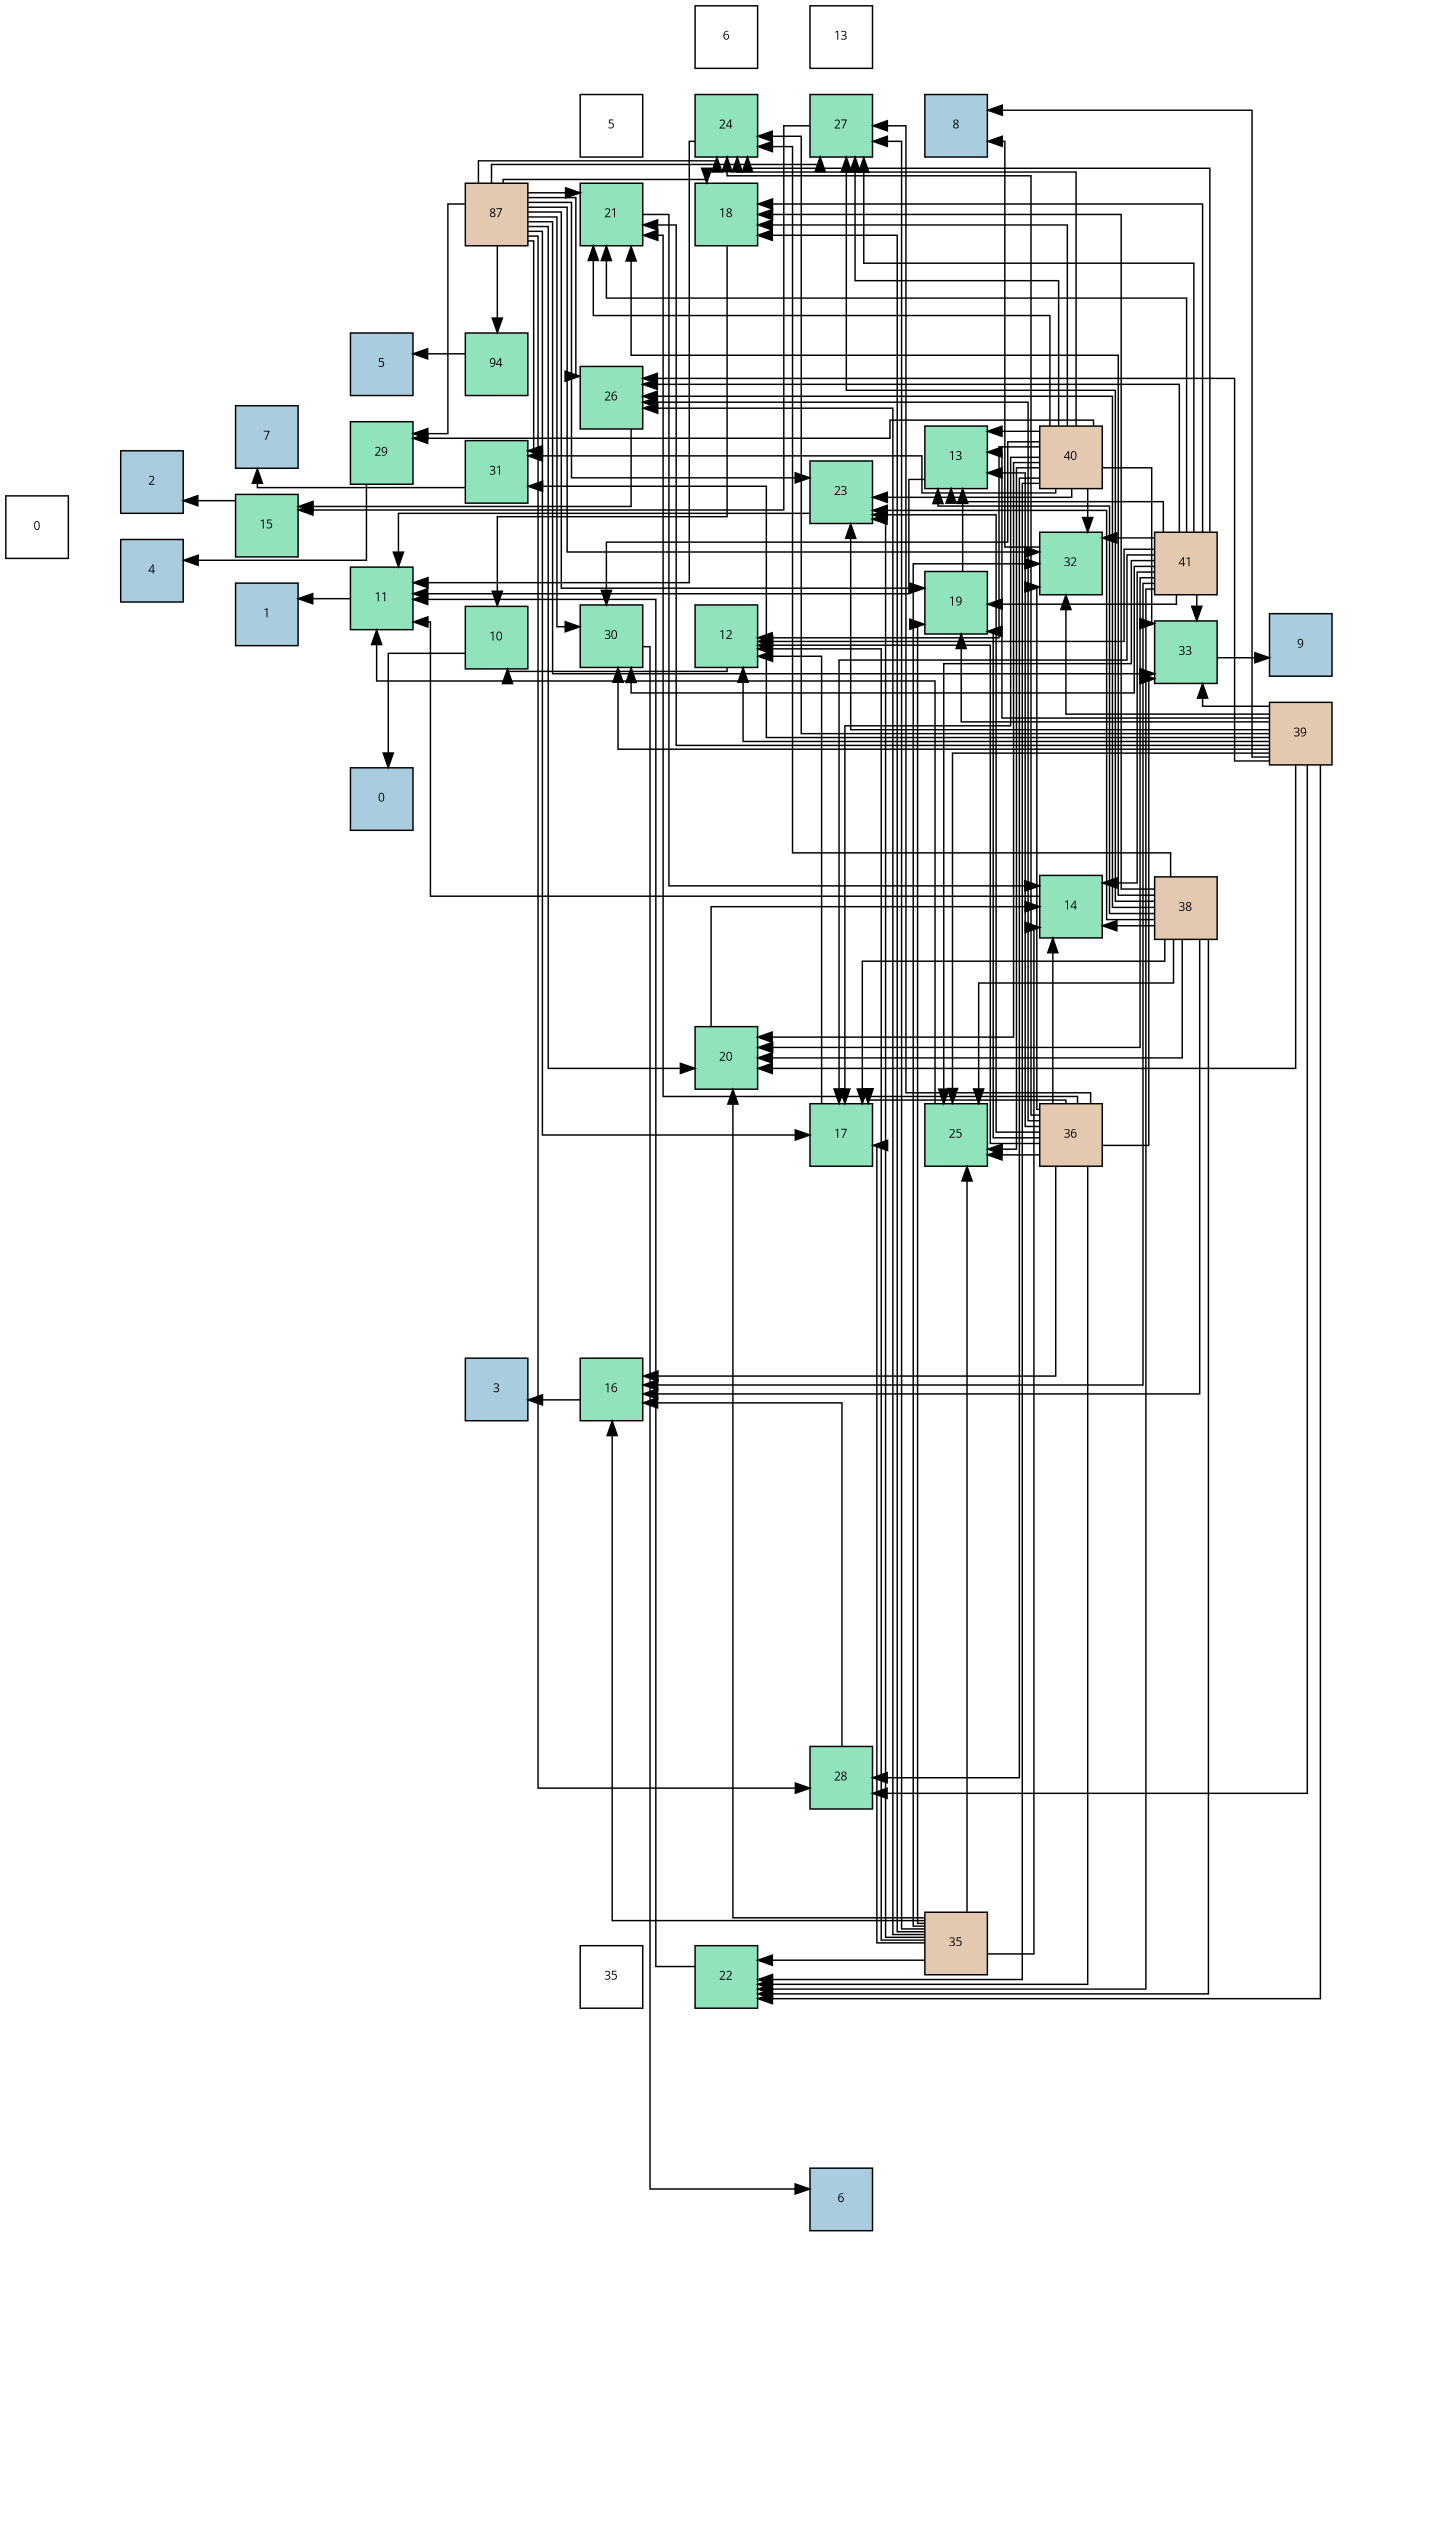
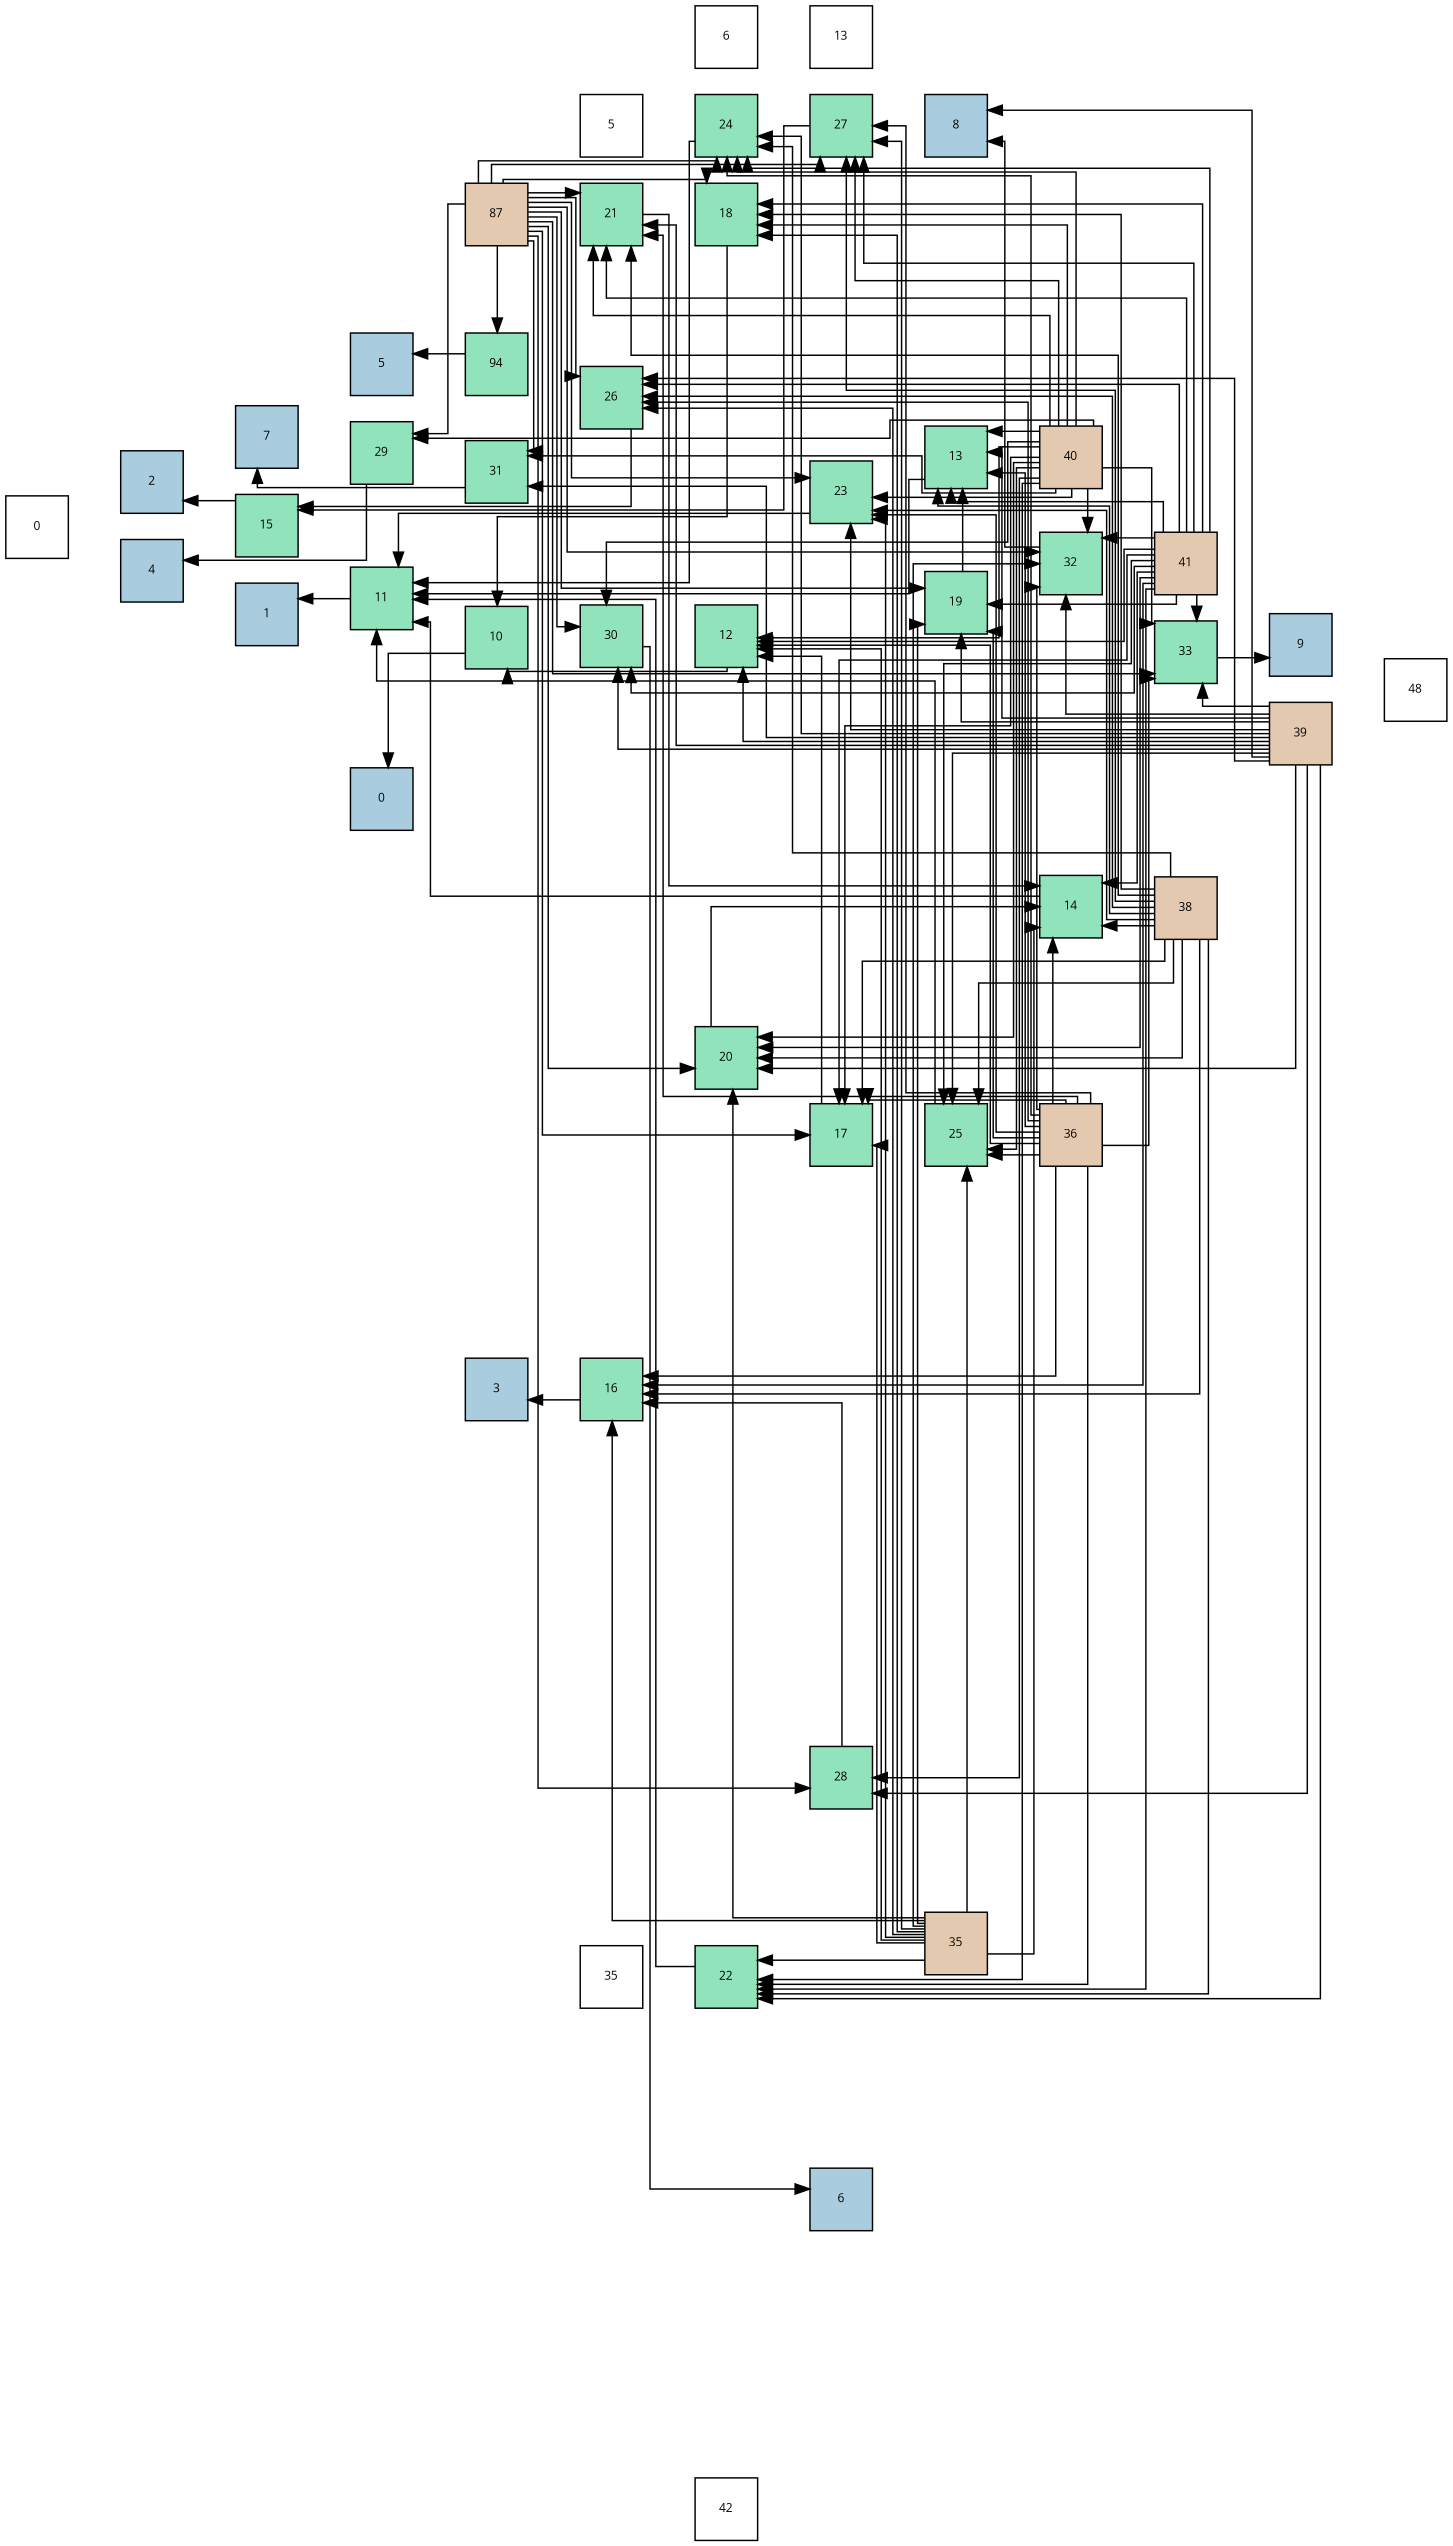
  digraph {
    fontname="Open Sans"
    rank=same
    rankdir=LR
    splines=ortho
    node [fillcolor="#91e3bb" fixedsize=true fontname="Open Sans" fontsize=8 shape=square style=filled]
    edge [constraint=false fontname="Open Sans" style=vis]
    n1 [fillcolor="#ffffff" label=0 width=0.6]
    n2 [fillcolor="#a9ccde" label=2 width=0.6]
    n3 [fillcolor="#a9ccde" label=4 width=0.6]
    n4 [fillcolor="#a9ccde" label=7 width=0.6]
    n5 [label=15 width=0.6]
    n6 [fillcolor="#a9ccde" label=1 width=0.6]
    n7 [fillcolor="#a9ccde" label=5 width=0.6]
    n8 [label=29 width=0.6]
    n9 [label=11 width=0.6]
    n10 [fillcolor="#e3c9af" label=87 width=0.6]
    n11 [label=94 width=0.6]
    n12 [label=31 width=0.6]
    n13 [fillcolor="#ffffff" label=5 width=0.6]
    n14 [label=21 width=0.6]
    n15 [label=24 width=0.6]
    n16 [label=26 width=0.6]
    n17 [label=18 width=0.6]
    n18 [label=27 width=0.6]
    n19 [label=30 width=0.6]
    n20 [label=23 width=0.6]
    n21 [label=20 width=0.6]
    n22 [label=17 width=0.6]
    n23 [label=19 width=0.6]
    n24 [label=32 width=0.6]
    n25 [label=28 width=0.6]
    n26 [label=33 width=0.6]
    n27 [fillcolor="#ffffff" label=6 width=0.6]
    n28 [label=14 width=0.6]
    n29 [fillcolor="#ffffff" label=13 width=0.6]
    n30 [label=12 width=0.6]
    n31 [label=10 width=0.6]
    n32 [fillcolor="#a9ccde" label=8 width=0.6]
    n33 [label=13 width=0.6]
    n34 [fillcolor="#a9ccde" label=6 width=0.6]
    n35 [label=25 width=0.6]
    n36 [fillcolor="#e3c9af" label=41 width=0.6]
    n37 [label=16 width=0.6]
    n38 [fillcolor="#e3c9af" label=35 width=0.6]
    n39 [fillcolor="#a9ccde" label=9 width=0.6]
    n40 [fillcolor="#e3c9af" label=39 width=0.6]
    n41 [fillcolor="#a9ccde" label=0 width=0.6]
    n42 [fillcolor="#e3c9af" label=38 width=0.6]
    n43 [fillcolor="#e3c9af" label=40 width=0.6]
    n44 [fillcolor="#a9ccde" label=3 width=0.6]
    n45 [label=22 width=0.6]
    n46 [fillcolor="#ffffff" label=35 width=0.6]
    n47 [fillcolor="#e3c9af" label=36 width=0.6]
+   n48 [fillcolor="#ffffff" label=42 width=0.6]
+   n49 [fillcolor="#ffffff" label=48 width=0.6]
    n1 -> n2 [constraint=true style=invis]
    n1 -> n3 [constraint=true style=invis]
    n2 -> n4 [constraint=true style=invis]
    n2 -> n5 [constraint=true style=invis]
    n3 -> n5 [constraint=true style=invis]
    n3 -> n6 [constraint=true style=invis]
    n4 -> n7 [constraint=true style=invis]
    n4 -> n8 [constraint=true style=invis]
    n5 -> n2
    n5 -> n8 [constraint=true style=invis]
    n5 -> n9 [constraint=true style=invis]
    n6 -> n9 [constraint=true style=invis]
    n6 -> n41 [constraint=true style=invis]
    n7 -> n10 [constraint=true style=invis]
    n7 -> n11 [constraint=true style=invis]
    n8 -> n3
    n8 -> n11 [constraint=true style=invis]
    n8 -> n12 [constraint=true style=invis]
    n9 -> n6
    n9 -> n12 [constraint=true style=invis]
    n9 -> n31 [constraint=true style=invis]
    n10 -> n8
    n10 -> n11
    n10 -> n12
    n10 -> n13 [constraint=true style=invis]
    n10 -> n14
    n10 -> n14 [constraint=true style=invis]
    n10 -> n15
    n10 -> n16
    n10 -> n17
    n10 -> n18
    n10 -> n19
    n10 -> n20
    n10 -> n21
    n10 -> n22
    n10 -> n23
    n10 -> n24
    n10 -> n25
    n10 -> n26
    n11 -> n7
    n11 -> n14 [constraint=true style=invis]
    n11 -> n16 [constraint=true style=invis]
    n12 -> n4
    n12 -> n16 [constraint=true style=invis]
    n12 -> n19 [constraint=true style=invis]
    n13 -> n15 [constraint=true style=invis]
    n13 -> n27 [constraint=true style=invis]
    n14 -> n15 [constraint=true style=invis]
    n14 -> n17 [constraint=true style=invis]
    n14 -> n28
    n15 -> n9
    n15 -> n18 [constraint=true style=invis]
    n15 -> n29 [constraint=true style=invis]
    n16 -> n5
    n16 -> n17 [constraint=true style=invis]
    n16 -> n30 [constraint=true style=invis]
    n17 -> n18 [constraint=true style=invis]
    n17 -> n20 [constraint=true style=invis]
    n17 -> n31
    n18 -> n5
    n18 -> n32 [constraint=true style=invis]
    n18 -> n33 [constraint=true style=invis]
    n19 -> n21 [constraint=true style=invis]
    n19 -> n30 [constraint=true style=invis]
    n19 -> n34
    n20 -> n9
    n20 -> n23 [constraint=true style=invis]
    n20 -> n33 [constraint=true style=invis]
    n21 -> n22 [constraint=true style=invis]
    n21 -> n25 [constraint=true style=invis]
    n21 -> n28
    n22 -> n23 [constraint=true style=invis]
    n22 -> n30
    n22 -> n35 [constraint=true style=invis]
    n23 -> n24 [constraint=true style=invis]
    n23 -> n28 [constraint=true style=invis]
    n23 -> n33
    n24 -> n26 [constraint=true style=invis]
    n24 -> n32
    n24 -> n36 [constraint=true style=invis]
    n25 -> n35 [constraint=true style=invis]
    n25 -> n37
    n25 -> n38 [constraint=true style=invis]
    n26 -> n39
    n26 -> n39 [constraint=true style=invis]
    n26 -> n40 [constraint=true style=invis]
    n27 -> n29 [constraint=true style=invis]
    n28 -> n9
    n28 -> n26 [constraint=true style=invis]
    n28 -> n42 [constraint=true style=invis]
    n29 -> n32 [constraint=true style=invis]
    n30 -> n20 [constraint=true style=invis]
    n30 -> n22 [constraint=true style=invis]
    n30 -> n31
    n31 -> n19 [constraint=true style=invis]
    n31 -> n37 [constraint=true style=invis]
    n31 -> n41
    n32 -> n43 [constraint=true style=invis]
    n33 -> n9
    n33 -> n24 [constraint=true style=invis]
    n33 -> n43 [constraint=true style=invis]
    n34 -> n38 [constraint=true style=invis]
    n35 -> n9
    n35 -> n28 [constraint=true style=invis]
    n35 -> n47 [constraint=true style=invis]
    n36 -> n14
    n36 -> n15
    n36 -> n16
    n36 -> n17
    n36 -> n18
    n36 -> n19
    n36 -> n21
    n36 -> n22
    n36 -> n23
    n36 -> n24
    n36 -> n26
    n36 -> n28
    n36 -> n30
    n36 -> n33
    n36 -> n35
    n36 -> n37
    n36 -> n39 [constraint=true style=invis]
    n36 -> n45
    n37 -> n21 [constraint=true style=invis]
    n37 -> n44
    n37 -> n45 [constraint=true style=invis]
    n38 -> n16
    n38 -> n17
    n38 -> n18
    n38 -> n20
    n38 -> n21
    n38 -> n22
    n38 -> n23
    n38 -> n24
    n38 -> n28
    n38 -> n30
    n38 -> n35
    n38 -> n37
    n38 -> n45
    n38 -> n47 [constraint=true style=invis]
+   n39 -> n49 [constraint=true style=invis]
    n40 -> n12
    n40 -> n14
    n40 -> n15
    n40 -> n16
    n40 -> n19
    n40 -> n20
    n40 -> n21
    n40 -> n23
    n40 -> n24
    n40 -> n25
    n40 -> n26
    n40 -> n30
    n40 -> n32
    n40 -> n33
    n40 -> n35
    n40 -> n45
+   n40 -> n49 [constraint=true style=invis]
    n41 -> n31 [constraint=true style=invis]
    n41 -> n44 [constraint=true style=invis]
    n42 -> n14
    n42 -> n15
    n42 -> n16
    n42 -> n17
    n42 -> n18
    n42 -> n20
    n42 -> n21
    n42 -> n22
    n42 -> n28
    n42 -> n33
    n42 -> n35
    n42 -> n37
    n42 -> n40 [constraint=true style=invis]
    n42 -> n45
    n43 -> n8
    n43 -> n12
    n43 -> n14
    n43 -> n15
    n43 -> n17
    n43 -> n18
    n43 -> n19
    n43 -> n20
    n43 -> n21
    n43 -> n22
    n43 -> n24
    n43 -> n25
    n43 -> n26
    n43 -> n30
    n43 -> n33
    n43 -> n35
    n43 -> n36 [constraint=true style=invis]
    n43 -> n45
    n44 -> n37 [constraint=true style=invis]
    n44 -> n46 [constraint=true style=invis]
    n45 -> n9
    n45 -> n25 [constraint=true style=invis]
    n45 -> n34 [constraint=true style=invis]
    n46 -> n45 [constraint=true style=invis]
+   n46 -> n48 [constraint=true style=invis]
    n47 -> n14
    n47 -> n15
    n47 -> n16
    n47 -> n18
    n47 -> n20
    n47 -> n22
    n47 -> n23
    n47 -> n24
    n47 -> n26
    n47 -> n28
    n47 -> n30
    n47 -> n33
    n47 -> n35
    n47 -> n37
    n47 -> n42 [constraint=true style=invis]
    n47 -> n45
+   n48 -> n34 [constraint=true style=invis]
  }
